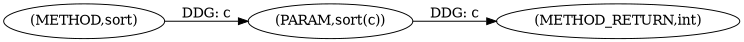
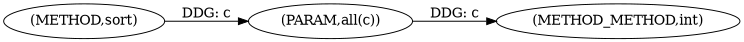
  digraph {
    rankdir=LR
    n1 [label="(METHOD,sort)"]
-   n2 [label="(PARAM,sort(c))"]
-   n3 [label="(METHOD_RETURN,int)"]
+   n2 [label="(PARAM,all(c))"]
+   n3 [label="(METHOD_METHOD,int)"]
    n1 -> n2 [label="DDG: c"]
    n2 -> n3 [label="DDG: c"]
  }
